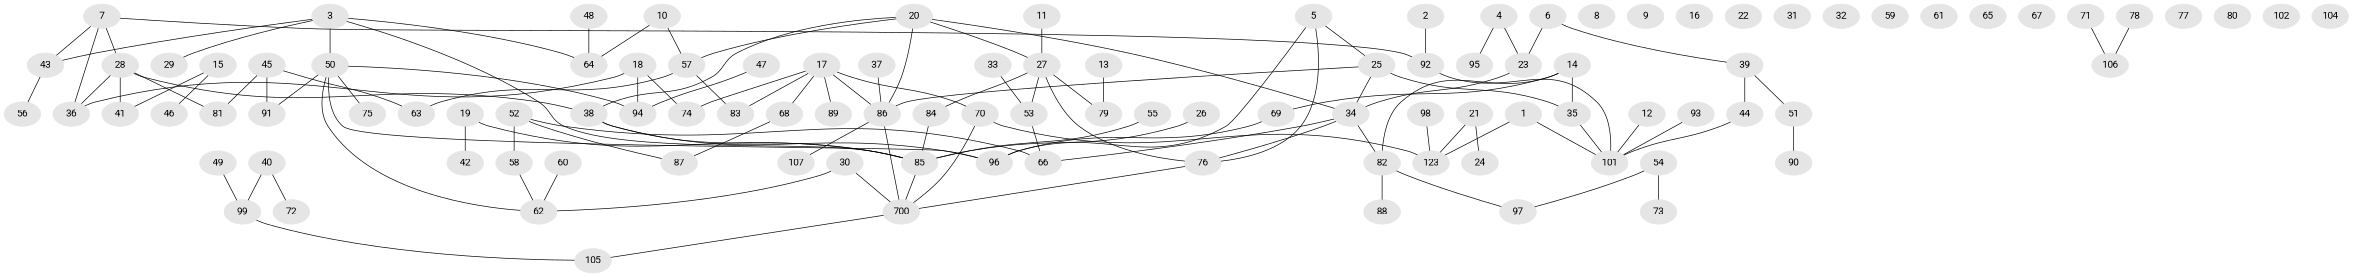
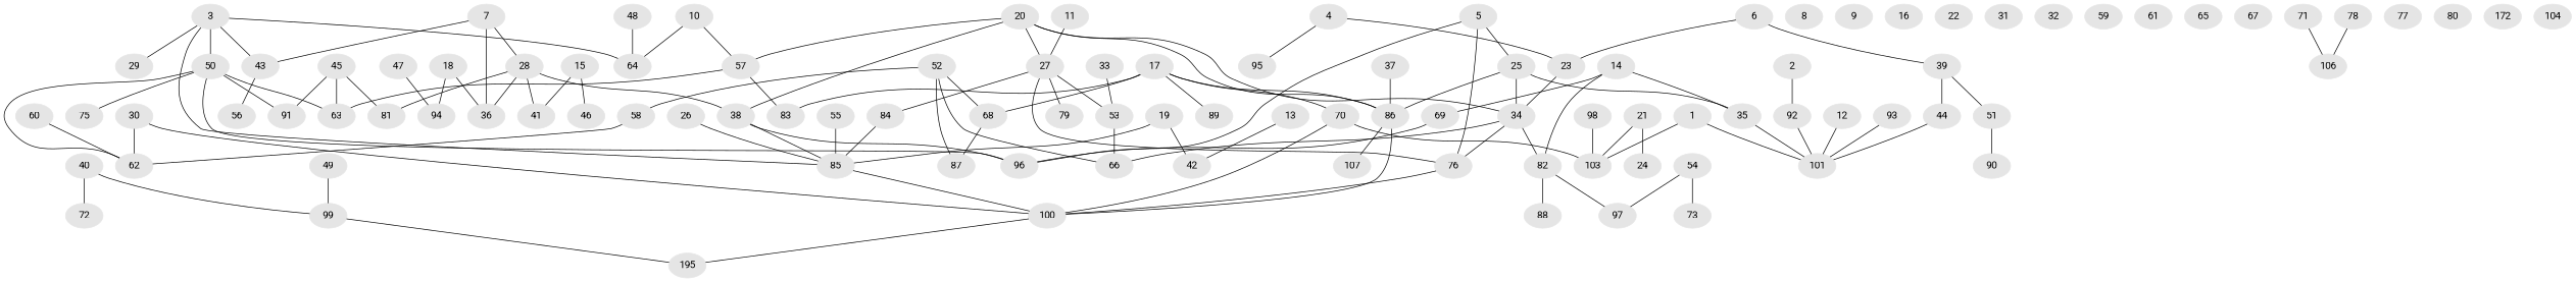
  graph {
    fontname=Roboto
    node [color=gray90 fontname=Roboto style=filled]
    edge [fontname=Roboto]
    1
    101
-   103 [label=123]
+   103
    2
    92
    3
    29
    43
    50
    64
    85
    56
    96
    62
    63
    91
    75
-   100 [label=700]
+   100
    4
    23
    95
    34
    5
    25
    76
    35
    86
    6
    39
    44
    51
    7
    28
    36
    41
    38
    81
    8
    9
    10
    57
    83
    11
    27
    53
    79
    84
    12
    13
    42
    14
    69
    82
    97
    88
    15
    46
    16
    17
    68
    70
-   74
    89
    87
    107
    18
    94
    19
    20
    66
    21
    24
    22
    26
    30
-   105
+   105 [label=195]
    31
    32
    33
    37
    90
    40
    72
    99
    45
    47
    48
    49
    52
    58
    54
    73
    55
    59
    60
    61
    65
    67
    71
    106
    77
    78
    80
    93
    98
-   102
+   102 [label=172]
    104
    1 -- 101
    1 -- 103
    2 -- 92
    92 -- 101
    3 -- 29
    3 -- 43
    3 -- 50
    3 -- 64
    3 -- 85
    43 -- 56
    50 -- 96
    50 -- 62
-   50 -- 94
+   50 -- 63
    50 -- 91
    50 -- 75
    85 -- 100
    100 -- 105
    4 -- 23
    4 -- 95
    23 -- 34
    34 -- 76
    34 -- 82
    34 -- 66
    5 -- 96
    5 -- 25
    5 -- 76
    25 -- 34
    25 -- 35
    25 -- 86
    76 -- 100
    35 -- 101
    86 -- 100
    86 -- 107
    6 -- 23
    6 -- 39
    39 -- 44
    39 -- 51
    44 -- 101
    51 -- 90
-   7 -- 92
    7 -- 43
    7 -- 28
    7 -- 36
    28 -- 36
    28 -- 41
    28 -- 38
    28 -- 81
    38 -- 85
    38 -- 96
    10 -- 64
    10 -- 57
    57 -- 63
    57 -- 83
    11 -- 27
    27 -- 76
    27 -- 53
    27 -- 79
    27 -- 84
    53 -- 66
    84 -- 85
    12 -- 101
-   13 -- 79
+   13 -- 42
    14 -- 35
    14 -- 69
    14 -- 82
    69 -- 96
    82 -- 97
    82 -- 88
    15 -- 41
    15 -- 46
    17 -- 86
    17 -- 83
    17 -- 68
    17 -- 70
-   17 -- 74
    17 -- 89
    68 -- 87
    70 -- 103
    70 -- 100
    18 -- 36
-   18 -- 74
    18 -- 94
    19 -- 85
    19 -- 42
    20 -- 34
    20 -- 86
    20 -- 38
    20 -- 57
    20 -- 27
    21 -- 103
    21 -- 24
    26 -- 85
    30 -- 62
    30 -- 100
    33 -- 53
    37 -- 86
    40 -- 72
    40 -- 99
    99 -- 105
    45 -- 63
    45 -- 91
    45 -- 81
    47 -- 94
    48 -- 64
    49 -- 99
+   52 -- 68
    52 -- 87
    52 -- 66
    52 -- 58
    58 -- 62
    54 -- 97
    54 -- 73
    55 -- 85
    60 -- 62
    71 -- 106
    78 -- 106
    93 -- 101
    98 -- 103
  }
